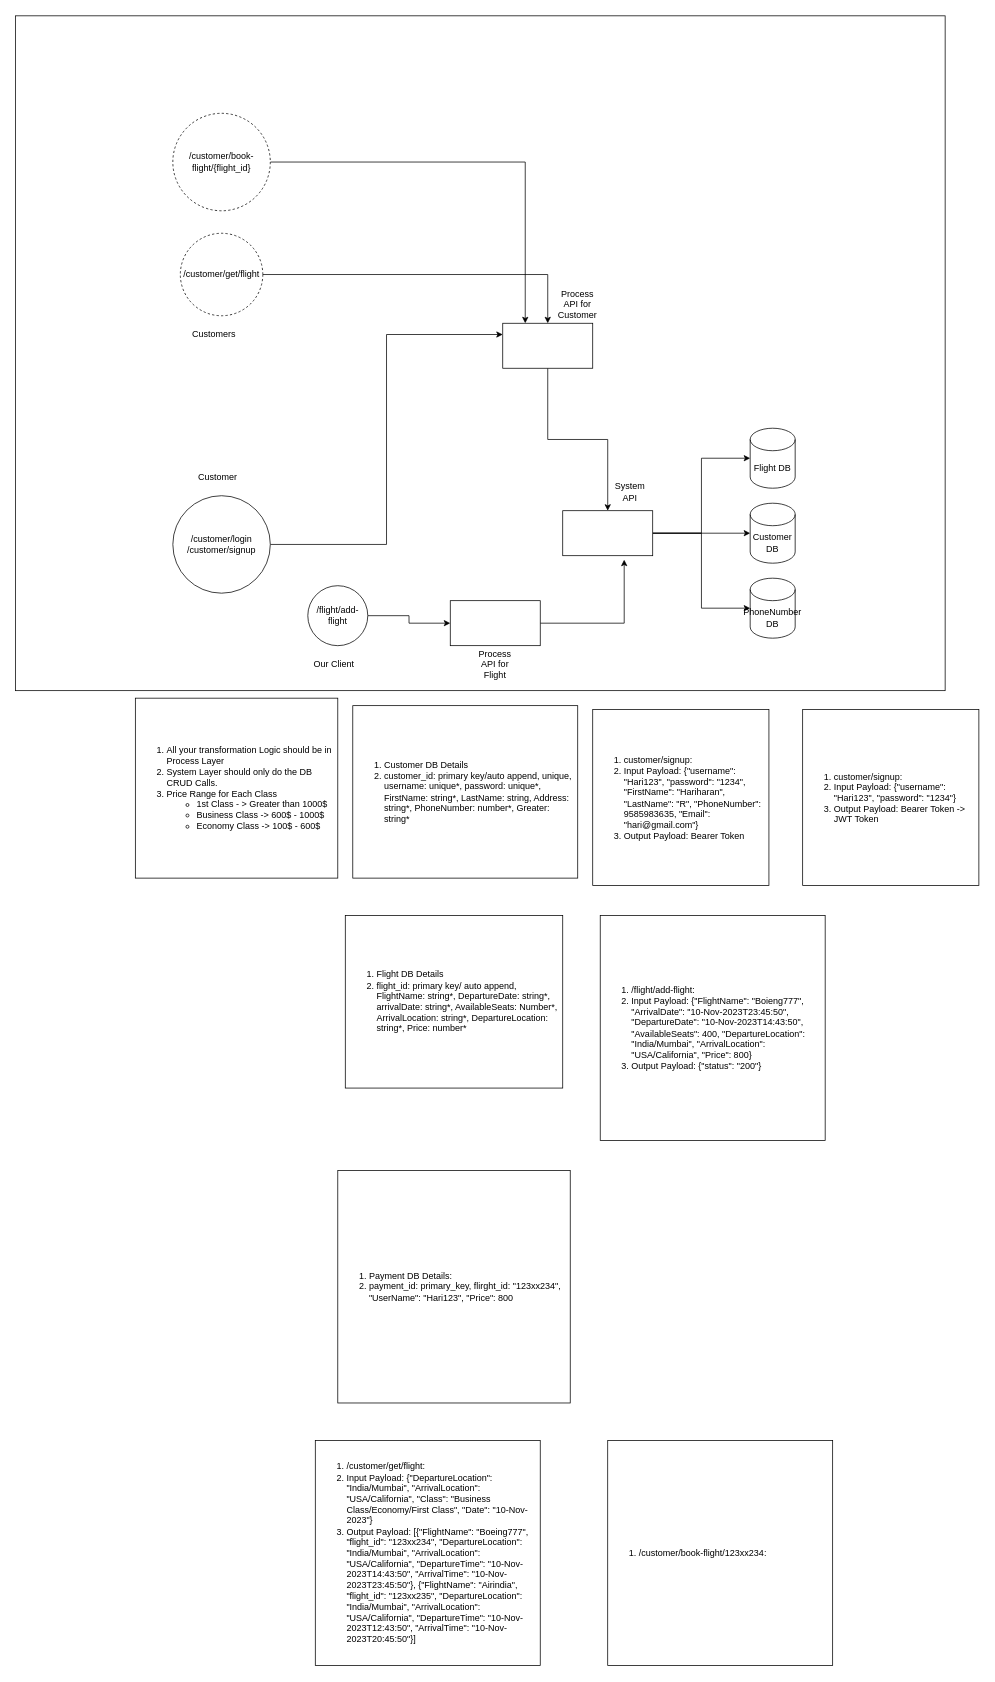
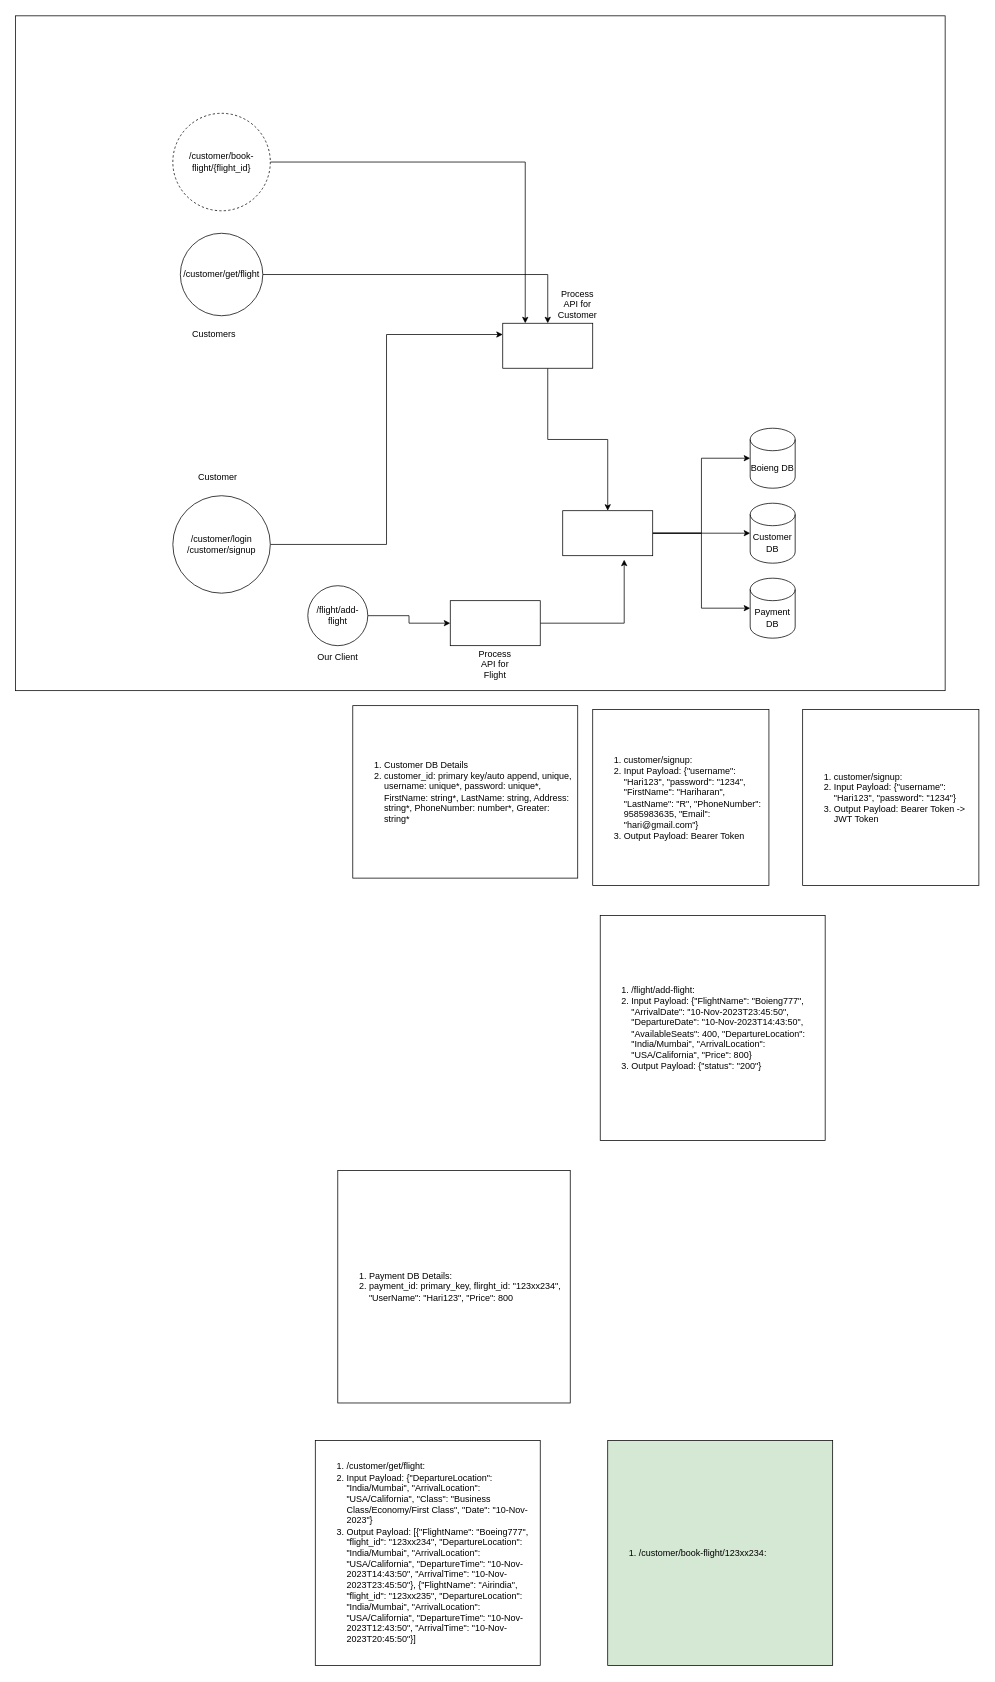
  <mxCell id="0" />
  <mxCell id="1" parent="0" />
  <mxCell id="2" value="" style="rounded=0;whiteSpace=wrap;html=1;" vertex="1" parent="1"><mxGeometry x="20" y="20" width="1240" height="900" as="geometry" /></mxCell>
- <mxCell id="3" value="Flight DB" style="shape=cylinder3;whiteSpace=wrap;html=1;boundedLbl=1;backgroundOutline=1;size=15;" vertex="1" parent="1"><mxGeometry x="1000" y="570" width="60" height="80" as="geometry" /></mxCell>
+ <mxCell id="3" value="Boieng DB" style="shape=cylinder3;whiteSpace=wrap;html=1;boundedLbl=1;backgroundOutline=1;size=15;" vertex="1" parent="1"><mxGeometry x="1000" y="570" width="60" height="80" as="geometry" /></mxCell>
  <mxCell id="4" value="Customer DB" style="shape=cylinder3;whiteSpace=wrap;html=1;boundedLbl=1;backgroundOutline=1;size=15;" vertex="1" parent="1"><mxGeometry x="1000" y="670" width="60" height="80" as="geometry" /></mxCell>
- <mxCell id="5" value="PhoneNumber DB" style="shape=cylinder3;whiteSpace=wrap;html=1;boundedLbl=1;backgroundOutline=1;size=15;" vertex="1" parent="1"><mxGeometry x="1000" y="770" width="60" height="80" as="geometry" /></mxCell>
+ <mxCell id="5" value="Payment DB" style="shape=cylinder3;whiteSpace=wrap;html=1;boundedLbl=1;backgroundOutline=1;size=15;" vertex="1" parent="1"><mxGeometry x="1000" y="770" width="60" height="80" as="geometry" /></mxCell>
  <mxCell id="6" style="edgeStyle=orthogonalEdgeStyle;rounded=0;orthogonalLoop=1;jettySize=auto;html=1;entryX=0;entryY=0.5;entryDx=0;entryDy=0;entryPerimeter=0;" edge="1" parent="1" source="9" target="3"><mxGeometry relative="1" as="geometry" /></mxCell>
  <mxCell id="7" style="edgeStyle=orthogonalEdgeStyle;rounded=0;orthogonalLoop=1;jettySize=auto;html=1;" edge="1" parent="1" source="9" target="4"><mxGeometry relative="1" as="geometry" /></mxCell>
  <mxCell id="8" style="edgeStyle=orthogonalEdgeStyle;rounded=0;orthogonalLoop=1;jettySize=auto;html=1;entryX=0;entryY=0.5;entryDx=0;entryDy=0;entryPerimeter=0;" edge="1" parent="1" source="9" target="5"><mxGeometry relative="1" as="geometry" /></mxCell>
  <mxCell id="9" value="" style="rounded=0;whiteSpace=wrap;html=1;" vertex="1" parent="1"><mxGeometry x="750" y="680" width="120" height="60" as="geometry" /></mxCell>
  <mxCell id="10" value="&lt;ol&gt;&lt;li&gt;Customer DB Details&lt;/li&gt;&lt;li&gt;customer_id: primary key/auto append, unique, username: unique*, password: unique*, FirstName: string*, LastName: string, Address: string*, PhoneNumber: number*, Greater: string*&lt;/li&gt;&lt;/ol&gt;" style="rounded=0;whiteSpace=wrap;html=1;align=left;" vertex="1" parent="1"><mxGeometry x="470" y="940" width="300" height="230" as="geometry" /></mxCell>
  <mxCell id="11" value="" style="edgeStyle=orthogonalEdgeStyle;rounded=0;orthogonalLoop=1;jettySize=auto;html=1;" edge="1" parent="1" source="12" target="9"><mxGeometry relative="1" as="geometry" /></mxCell>
  <mxCell id="12" value="" style="rounded=0;whiteSpace=wrap;html=1;" vertex="1" parent="1"><mxGeometry x="670" y="430" width="120" height="60" as="geometry" /></mxCell>
  <mxCell id="13" style="edgeStyle=orthogonalEdgeStyle;rounded=0;orthogonalLoop=1;jettySize=auto;html=1;" edge="1" parent="1" source="14" target="12"><mxGeometry relative="1" as="geometry" /></mxCell>
- <mxCell id="14" value="/customer/get/flight" style="ellipse;whiteSpace=wrap;html=1;aspect=fixed;dashed=1;" vertex="1" parent="1"><mxGeometry x="240" y="310" width="110" height="110" as="geometry" /></mxCell>
+ <mxCell id="14" value="/customer/get/flight" style="ellipse;whiteSpace=wrap;html=1;aspect=fixed;" vertex="1" parent="1"><mxGeometry x="240" y="310" width="110" height="110" as="geometry" /></mxCell>
  <mxCell id="15" style="edgeStyle=orthogonalEdgeStyle;rounded=0;orthogonalLoop=1;jettySize=auto;html=1;entryX=0;entryY=0.25;entryDx=0;entryDy=0;" edge="1" parent="1" source="16" target="12"><mxGeometry relative="1" as="geometry" /></mxCell>
  <mxCell id="16" value="/customer/login&lt;br&gt;/customer/signup" style="ellipse;whiteSpace=wrap;html=1;aspect=fixed;" vertex="1" parent="1"><mxGeometry x="230" y="660" width="130" height="130" as="geometry" /></mxCell>
  <mxCell id="17" value="&lt;ol&gt;&lt;li style=&quot;&quot;&gt;customer/signup:&amp;nbsp;&lt;/li&gt;&lt;li style=&quot;&quot;&gt;Input Payload: {&quot;username&quot;: &quot;Hari123&quot;, &quot;password&quot;: &quot;1234&quot;, &quot;FirstName&quot;: &quot;Hariharan&quot;, &quot;LastName&quot;: &quot;R&quot;, &quot;PhoneNumber&quot;: 9585983635, &quot;Email&quot;: &quot;hari@gmail.com&quot;}&lt;/li&gt;&lt;li style=&quot;&quot;&gt;Output Payload: Bearer Token&lt;/li&gt;&lt;/ol&gt;" style="whiteSpace=wrap;html=1;aspect=fixed;align=left;" vertex="1" parent="1"><mxGeometry x="790" y="945" width="235" height="235" as="geometry" /></mxCell>
- <mxCell id="18" value="System API" style="text;html=1;strokeColor=none;fillColor=none;align=center;verticalAlign=middle;whiteSpace=wrap;rounded=0;" vertex="1" parent="1"><mxGeometry x="810" y="640" width="60" height="30" as="geometry" /></mxCell>
  <mxCell id="19" value="Process API for Customer" style="text;html=1;strokeColor=none;fillColor=none;align=center;verticalAlign=middle;whiteSpace=wrap;rounded=0;" vertex="1" parent="1"><mxGeometry x="740" y="390" width="60" height="30" as="geometry" /></mxCell>
- <mxCell id="20" value="&lt;ol&gt;&lt;li&gt;All your transformation Logic should be in Process Layer&lt;/li&gt;&lt;li&gt;System Layer should only do the DB CRUD Calls.&lt;/li&gt;&lt;li&gt;Price Range for Each Class&lt;/li&gt;&lt;ul&gt;&lt;li&gt;1st Class - &amp;gt; Greater than 1000$&lt;/li&gt;&lt;li&gt;Business Class -&amp;gt; 600$ - 1000$&lt;/li&gt;&lt;li&gt;Economy Class -&amp;gt; 100$ - 600$&lt;/li&gt;&lt;/ul&gt;&lt;/ol&gt;" style="rounded=0;whiteSpace=wrap;html=1;align=left;" vertex="1" parent="1"><mxGeometry x="180" y="930" width="270" height="240" as="geometry" /></mxCell>
- <mxCell id="21" value="&lt;ol&gt;&lt;li&gt;Flight DB Details&lt;/li&gt;&lt;li&gt;flight_id: primary key/ auto append, FlightName: string*, DepartureDate: string*, arrivalDate: string*, AvailableSeats: Number*, ArrivalLocation: string*, DepartureLocation: string*, Price: number*&lt;/li&gt;&lt;/ol&gt;" style="rounded=0;whiteSpace=wrap;html=1;align=left;" vertex="1" parent="1"><mxGeometry x="460" y="1220" width="290" height="230" as="geometry" /></mxCell>
  <mxCell id="22" value="Customer" style="text;html=1;strokeColor=none;fillColor=none;align=center;verticalAlign=middle;whiteSpace=wrap;rounded=0;" vertex="1" parent="1"><mxGeometry x="260" y="620" width="60" height="30" as="geometry" /></mxCell>
  <mxCell id="23" value="" style="edgeStyle=orthogonalEdgeStyle;rounded=0;orthogonalLoop=1;jettySize=auto;html=1;" edge="1" parent="1" source="24" target="27"><mxGeometry relative="1" as="geometry" /></mxCell>
  <mxCell id="24" value="/flight/add-flight" style="ellipse;whiteSpace=wrap;html=1;aspect=fixed;" vertex="1" parent="1"><mxGeometry x="410" y="780" width="80" height="80" as="geometry" /></mxCell>
- <mxCell id="25" value="Our Client" style="text;html=1;strokeColor=none;fillColor=none;align=center;verticalAlign=middle;whiteSpace=wrap;rounded=0;" vertex="1" parent="1"><mxGeometry x="415" y="870" width="60" height="30" as="geometry" /></mxCell>
+ <mxCell id="25" value="Our Client" style="text;html=1;strokeColor=none;fillColor=none;align=center;verticalAlign=middle;whiteSpace=wrap;rounded=0;" vertex="1" parent="1"><mxGeometry x="420" y="860" width="60" height="30" as="geometry" /></mxCell>
  <mxCell id="26" style="edgeStyle=orthogonalEdgeStyle;rounded=0;orthogonalLoop=1;jettySize=auto;html=1;entryX=0.683;entryY=1.089;entryDx=0;entryDy=0;entryPerimeter=0;" edge="1" parent="1" source="27" target="9"><mxGeometry relative="1" as="geometry" /></mxCell>
  <mxCell id="27" value="" style="rounded=0;whiteSpace=wrap;html=1;" vertex="1" parent="1"><mxGeometry x="600" y="800" width="120" height="60" as="geometry" /></mxCell>
  <mxCell id="28" value="Process API for Flight" style="text;html=1;strokeColor=none;fillColor=none;align=center;verticalAlign=middle;whiteSpace=wrap;rounded=0;" vertex="1" parent="1"><mxGeometry x="630" y="870" width="60" height="30" as="geometry" /></mxCell>
  <mxCell id="29" value="&lt;ol&gt;&lt;li style=&quot;&quot;&gt;/flight/add-flight:&amp;nbsp;&lt;/li&gt;&lt;li style=&quot;&quot;&gt;Input Payload: {&quot;FlightName&quot;: &quot;Boieng777&quot;, &quot;ArrivalDate&quot;: &quot;10-Nov-2023T23:45:50&quot;, &quot;DepartureDate&quot;: &quot;10-Nov-2023T14:43:50&quot;, &quot;AvailableSeats&quot;: 400, &quot;DepartureLocation&quot;: &quot;India/Mumbai&quot;, &quot;ArrivalLocation&quot;: &quot;USA/California&quot;, &quot;Price&quot;: 800}&lt;/li&gt;&lt;li style=&quot;&quot;&gt;Output Payload: {&quot;status&quot;: &quot;200&quot;}&lt;/li&gt;&lt;/ol&gt;" style="whiteSpace=wrap;html=1;aspect=fixed;align=left;" vertex="1" parent="1"><mxGeometry x="800" y="1220" width="300" height="300" as="geometry" /></mxCell>
  <mxCell id="30" value="&lt;ol&gt;&lt;li&gt;/customer/get/flight:&lt;/li&gt;&lt;li&gt;Input Payload: {&quot;DepartureLocation&quot;: &quot;India/Mumbai&quot;, &quot;ArrivalLocation&quot;: &quot;USA/California&quot;, &quot;Class&quot;: &quot;Business Class/Economy/First Class&quot;, &quot;Date&quot;: &quot;10-Nov-2023&quot;}&lt;/li&gt;&lt;li&gt;Output Payload: [{&quot;FlightName&quot;: &quot;Boeing777&quot;, &quot;flight_id&quot;: &quot;123xx234&quot;, &quot;DepartureLocation&quot;: &quot;India/Mumbai&quot;, &quot;ArrivalLocation&quot;: &quot;USA/California&quot;, &quot;DepartureTime&quot;: &quot;10-Nov-2023T14:43:50&quot;, &quot;ArrivalTime&quot;: &quot;10-Nov-2023T23:45:50&quot;}, {&quot;FlightName&quot;: &quot;Airindia&quot;, &quot;flight_id&quot;: &quot;123xx235&quot;, &quot;DepartureLocation&quot;: &quot;India/Mumbai&quot;, &quot;ArrivalLocation&quot;: &quot;USA/California&quot;, &quot;DepartureTime&quot;: &quot;10-Nov-2023T12:43:50&quot;, &quot;ArrivalTime&quot;: &quot;10-Nov-2023T20:45:50&quot;}]&lt;/li&gt;&lt;/ol&gt;" style="whiteSpace=wrap;html=1;aspect=fixed;align=left;" vertex="1" parent="1"><mxGeometry x="420" y="1920" width="300" height="300" as="geometry" /></mxCell>
  <mxCell id="31" value="Customers" style="text;html=1;strokeColor=none;fillColor=none;align=center;verticalAlign=middle;whiteSpace=wrap;rounded=0;" vertex="1" parent="1"><mxGeometry x="255" y="430" width="60" height="30" as="geometry" /></mxCell>
  <mxCell id="32" style="edgeStyle=orthogonalEdgeStyle;rounded=0;orthogonalLoop=1;jettySize=auto;html=1;entryX=0.25;entryY=0;entryDx=0;entryDy=0;" edge="1" parent="1" source="33" target="12"><mxGeometry relative="1" as="geometry" /></mxCell>
  <mxCell id="33" value="/customer/book-flight/{flight_id}" style="ellipse;whiteSpace=wrap;html=1;aspect=fixed;dashed=1;" vertex="1" parent="1"><mxGeometry x="230" y="150" width="130" height="130" as="geometry" /></mxCell>
- <mxCell id="34" value="&lt;ol&gt;&lt;li&gt;/customer/book-flight/123xx234:&lt;/li&gt;&lt;/ol&gt;" style="whiteSpace=wrap;html=1;aspect=fixed;align=left;" vertex="1" parent="1"><mxGeometry x="810" y="1920" width="300" height="300" as="geometry" /></mxCell>
+ <mxCell id="34" value="&lt;ol&gt;&lt;li&gt;/customer/book-flight/123xx234:&lt;/li&gt;&lt;/ol&gt;" style="whiteSpace=wrap;html=1;aspect=fixed;align=left;fillColor=#d5e8d4;" vertex="1" parent="1"><mxGeometry x="810" y="1920" width="300" height="300" as="geometry" /></mxCell>
  <mxCell id="35" value="&lt;ol&gt;&lt;li&gt;Payment DB Details:&lt;/li&gt;&lt;li&gt;payment_id: primary_key, flirght_id: &quot;123xx234&quot;, &quot;UserName&quot;: &quot;Hari123&quot;, &quot;Price&quot;: 800&lt;/li&gt;&lt;/ol&gt;" style="whiteSpace=wrap;html=1;aspect=fixed;align=left;" vertex="1" parent="1"><mxGeometry x="450" y="1560" width="310" height="310" as="geometry" /></mxCell>
  <mxCell id="36" value="&lt;ol&gt;&lt;li style=&quot;&quot;&gt;customer/signup:&amp;nbsp;&lt;/li&gt;&lt;li style=&quot;&quot;&gt;Input Payload: {&quot;username&quot;: &quot;Hari123&quot;, &quot;password&quot;: &quot;1234&quot;}&lt;/li&gt;&lt;li style=&quot;&quot;&gt;Output Payload: Bearer Token -&amp;gt; JWT Token&lt;/li&gt;&lt;/ol&gt;" style="whiteSpace=wrap;html=1;aspect=fixed;align=left;" vertex="1" parent="1"><mxGeometry x="1070" y="945" width="235" height="235" as="geometry" /></mxCell>
